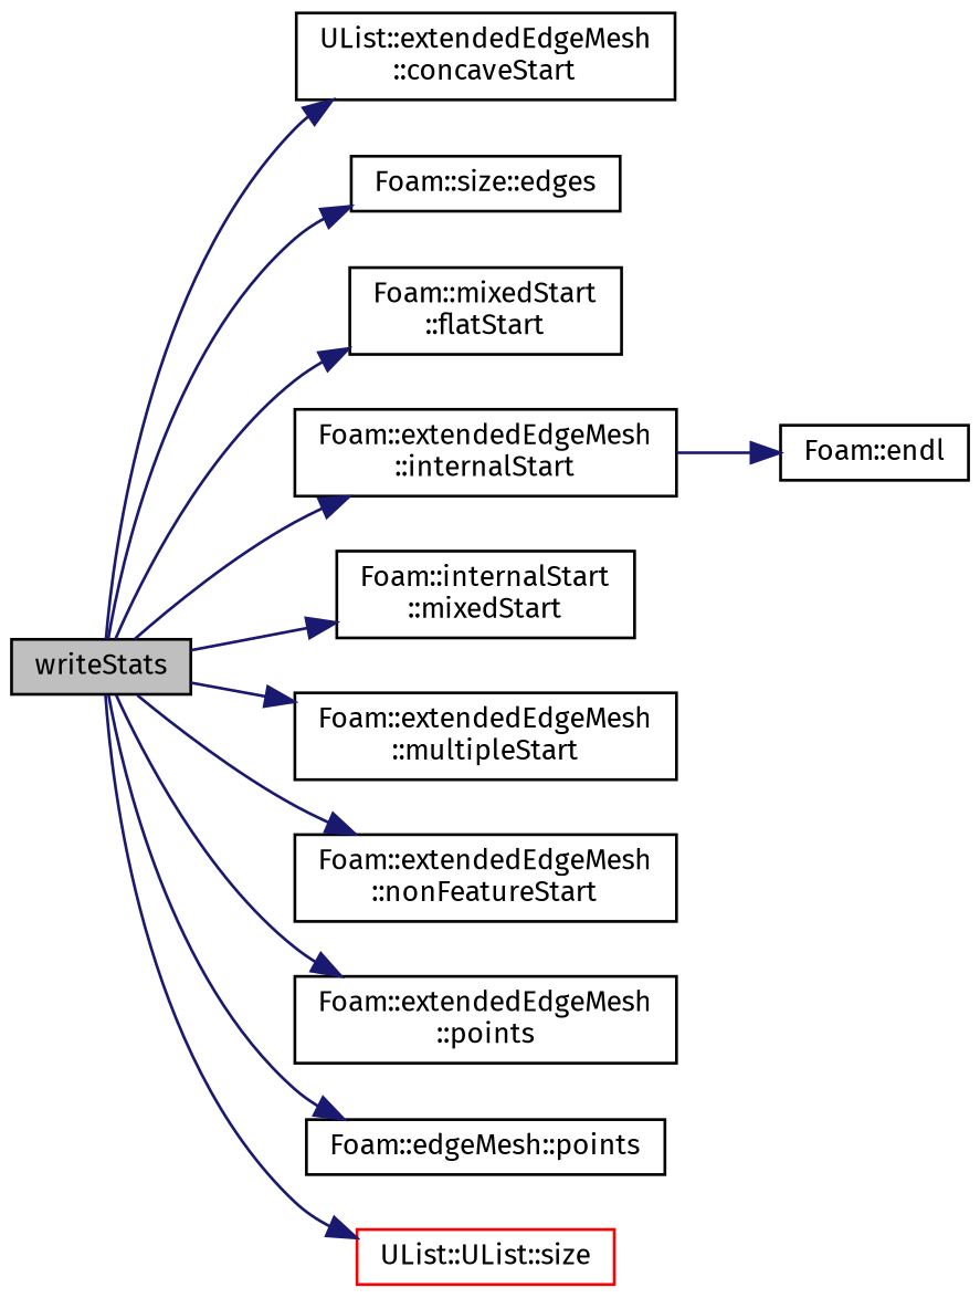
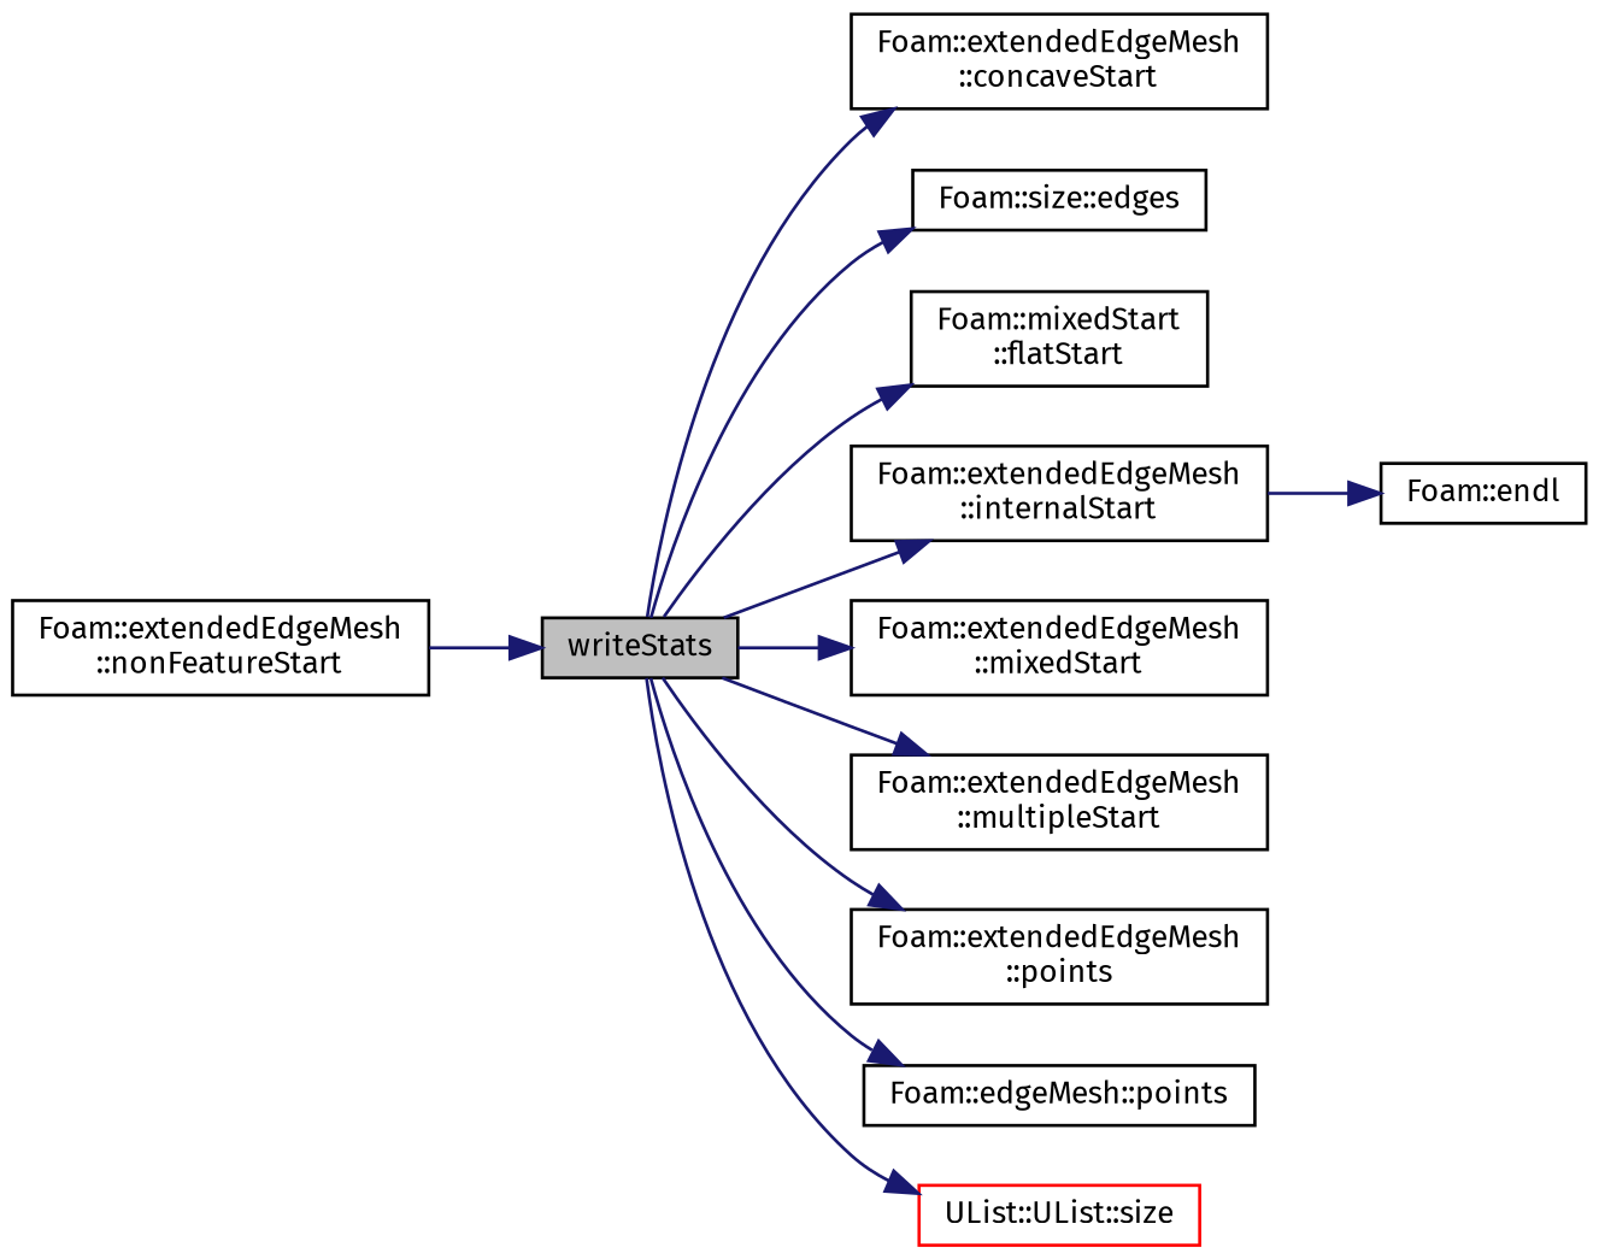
  digraph {
    fontname="Fira Sans"
    rankdir=LR
    node [color=black fontname="Fira Sans" fontsize=10 shape=record]
    edge [color=midnightblue fontname="Fira Sans" fontsize=10 labelfontname=Helvetica labelfontsize=10 style=solid]
    n1 [fillcolor=grey75 fontcolor=black height=0.2 label=writeStats style=filled width=0.4]
-   n2 [height=0.2 label="UList::extendedEdgeMesh\l::concaveStart" width=0.4]
+   n2 [height=0.2 label="Foam::extendedEdgeMesh\l::concaveStart" width=0.4]
    n3 [height=0.2 label="Foam::size::edges" width=0.4]
    n4 [height=0.2 label="Foam::mixedStart\l::flatStart" width=0.4]
    n5 [height=0.2 label="Foam::extendedEdgeMesh\l::internalStart" width=0.4]
-   n6 [height=0.2 label="Foam::internalStart\l::mixedStart" width=0.4]
+   n6 [height=0.2 label="Foam::extendedEdgeMesh\l::mixedStart" width=0.4]
    n7 [height=0.2 label="Foam::extendedEdgeMesh\l::multipleStart" width=0.4]
    n8 [height=0.2 label="Foam::extendedEdgeMesh\l::nonFeatureStart" width=0.4]
    n9 [height=0.2 label="Foam::extendedEdgeMesh\l::points" width=0.4]
    n10 [height=0.2 label="Foam::edgeMesh::points" width=0.4]
    n11 [color=red height=0.2 label="UList::UList::size" width=0.4]
    n12 [height=0.2 label="Foam::endl" width=0.4]
    n1 -> n2
    n1 -> n3
    n1 -> n4
    n1 -> n5
    n1 -> n6
    n1 -> n7
-   n1 -> n8
+   n8 -> n1
    n1 -> n9
    n1 -> n10
    n1 -> n11
    n5 -> n12
  }
